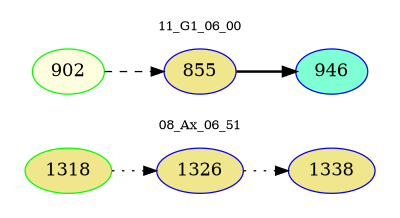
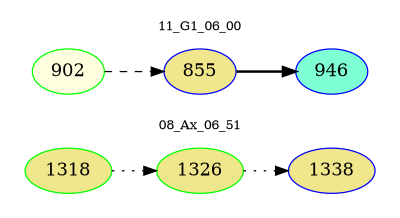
  digraph {
    rankdir=LR
    node [color=blue fillcolor=khaki style=filled]
    edge [color=black style=dotted]
    n1 [color=green label=1318]
-   n2 [label=1326]
+   n2 [color=green label=1326]
    n3 [label=1338]
    n4 [color=green fillcolor=lightyellow label=902]
    n5 [label=855]
    n6 [fillcolor=aquamarine label=946]
    subgraph cluster_1 {
      color=white
      fontsize=10
      label="08_Ax_06_51"
      n1
      n2
      n3
    }
    subgraph cluster_2 {
      color=white
      fontsize=10
      label="11_G1_06_00"
      n4
      n5
      n6
    }
    n1 -> n2
    n2 -> n3
    n4 -> n5 [style=dashed]
    n5 -> n6 [style=bold]
  }
